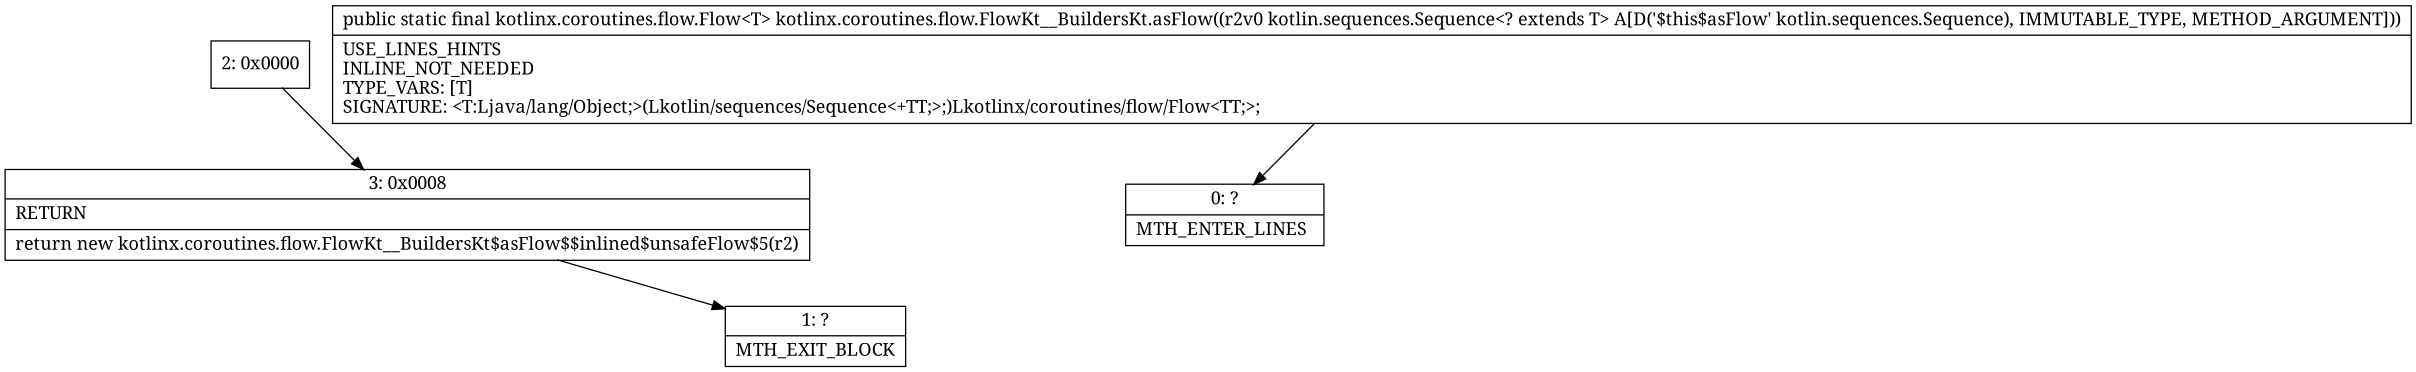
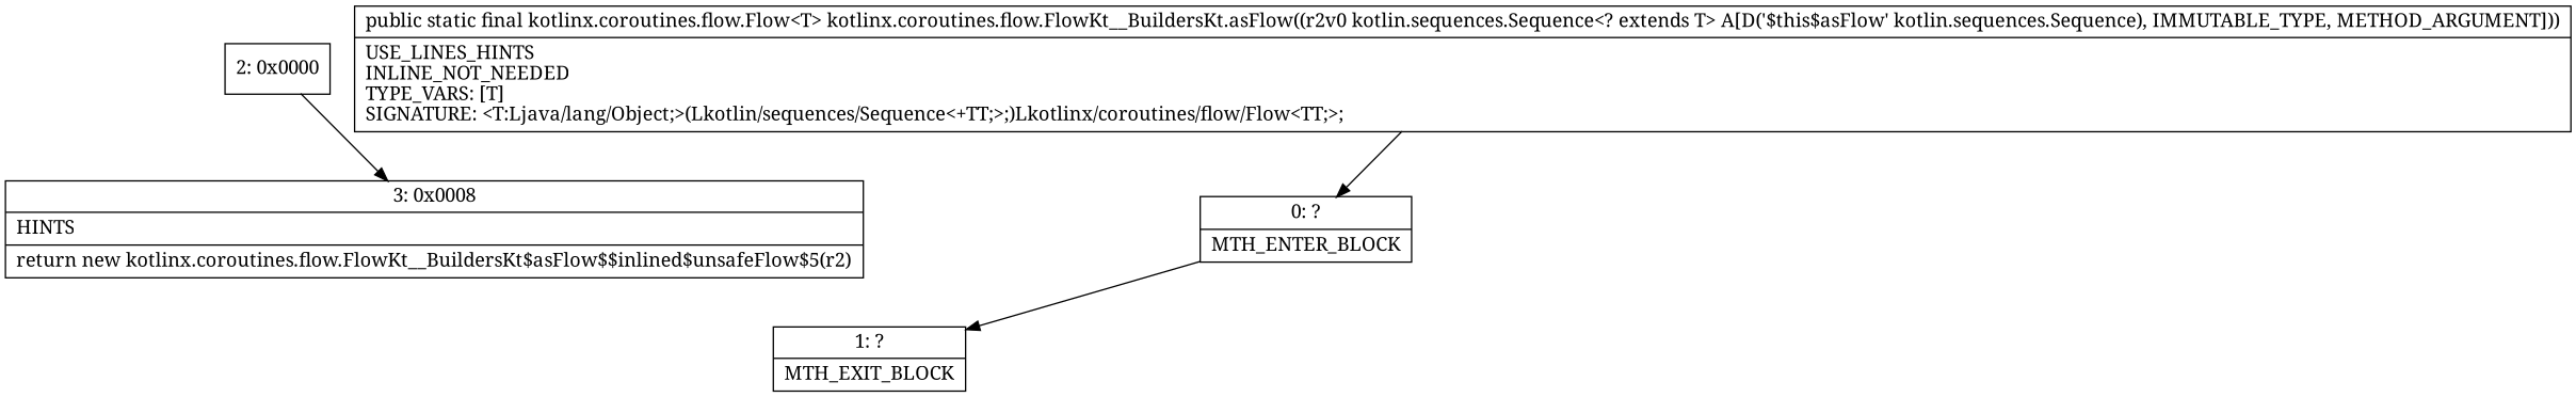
  digraph {
    fontname="Noto Serif"
    node [fontname="Noto Serif" shape=record]
    edge [fontname="Noto Serif"]
-   n1 [label="{0\:\ ?|MTH_ENTER_LINES\l}"]
+   n1 [label="{0\:\ ?|MTH_ENTER_BLOCK\l}"]
    n2 [label="{2\:\ 0x0000}"]
-   n3 [label="{3\:\ 0x0008|RETURN\l|return new kotlinx.coroutines.flow.FlowKt__BuildersKt$asFlow$$inlined$unsafeFlow$5(r2)\l}"]
+   n3 [label="{3\:\ 0x0008|HINTS\l|return new kotlinx.coroutines.flow.FlowKt__BuildersKt$asFlow$$inlined$unsafeFlow$5(r2)\l}"]
    n4 [label="{1\:\ ?|MTH_EXIT_BLOCK\l}"]
    n5 [label="{public static final kotlinx.coroutines.flow.Flow\<T\> kotlinx.coroutines.flow.FlowKt__BuildersKt.asFlow((r2v0 kotlin.sequences.Sequence\<? extends T\> A[D('$this$asFlow' kotlin.sequences.Sequence), IMMUTABLE_TYPE, METHOD_ARGUMENT]))  | USE_LINES_HINTS\lINLINE_NOT_NEEDED\lTYPE_VARS: [T]\lSIGNATURE: \<T:Ljava\/lang\/Object;\>(Lkotlin\/sequences\/Sequence\<+TT;\>;)Lkotlinx\/coroutines\/flow\/Flow\<TT;\>;\l}"]
    n2 -> n3
-   n3 -> n4
+   n1 -> n4
    n5 -> n1
  }
